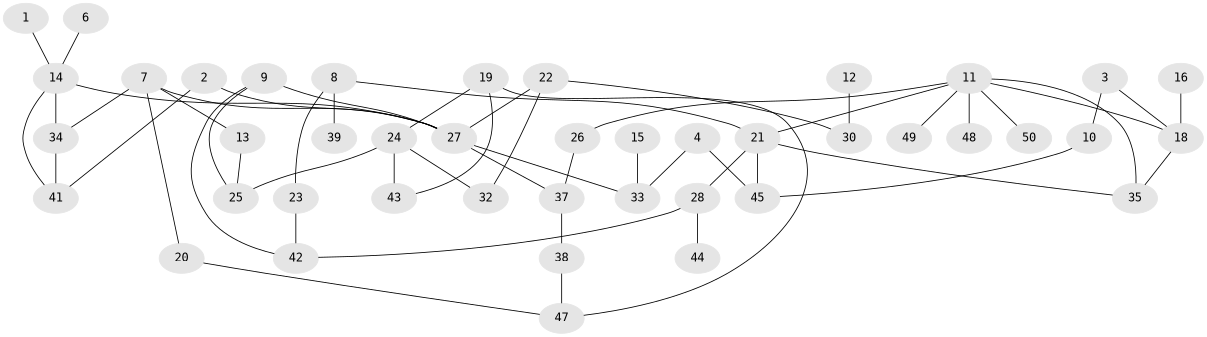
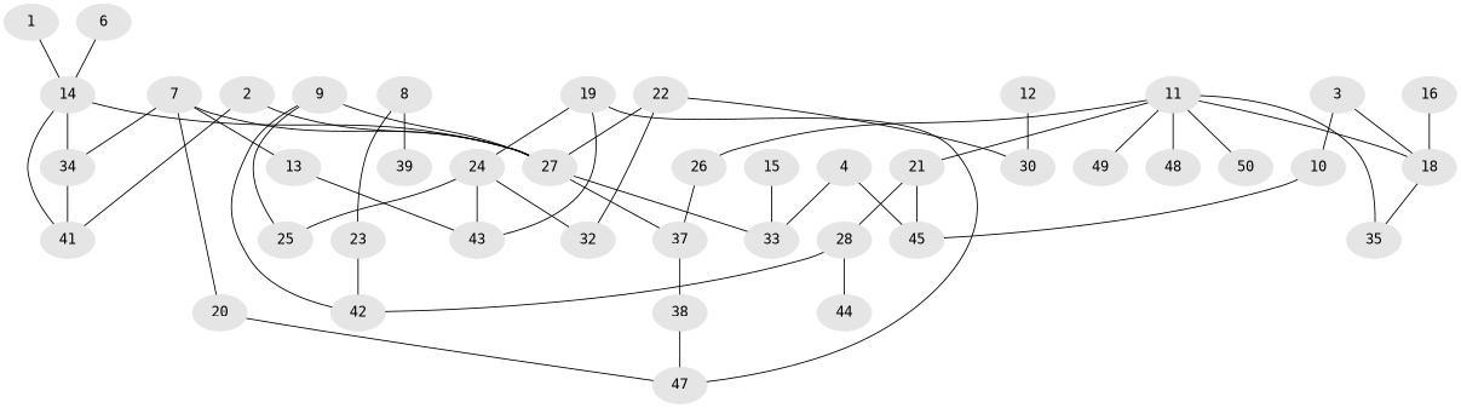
  graph {
    fontname="DejaVu Sans Mono"
    node [color=gray90 fontname="DejaVu Sans Mono" style=filled]
    edge [fontname="DejaVu Sans Mono" weight=1.0]
    1
    14
    27
    41
    34
    2
    33
    37
    3
    10
    18
    45
    35
    4
    6
    7
    13
    20
    25
    47
    8
    39
    21
    23
    28
    42
    9
    11
    26
    n30 [label=49]
    48
    50
    12
    30
    15
    16
    19
    24
    43
    32
    44
    22
    38
    1 -- 14
    14 -- 27
    14 -- 41
    14 -- 34
    27 -- 33
    27 -- 37
    34 -- 41
    2 -- 27
    2 -- 41
    37 -- 38
    3 -- 10
    3 -- 18
    10 -- 45
    18 -- 35
    4 -- 33
    4 -- 45
    6 -- 14
    7 -- 27 [weight=2.0]
    7 -- 34
    7 -- 13
    7 -- 20
-   13 -- 25
+   13 -- 43
    20 -- 47
    8 -- 39
-   8 -- 21
    8 -- 23
    21 -- 45
-   21 -- 35
    21 -- 28
    23 -- 42
    28 -- 42
    28 -- 44
    9 -- 27
    9 -- 25
    9 -- 42
    11 -- 18
    11 -- 35
    11 -- 21
    11 -- 26
    11 -- n30
    11 -- 48 [weight=2.0]
    11 -- 50
    26 -- 37
    12 -- 30
    15 -- 33
    16 -- 18
    19 -- 47
    19 -- 24
    19 -- 43
    24 -- 25
    24 -- 43
    24 -- 32
    22 -- 27
    22 -- 30
    22 -- 32
    38 -- 47
  }
